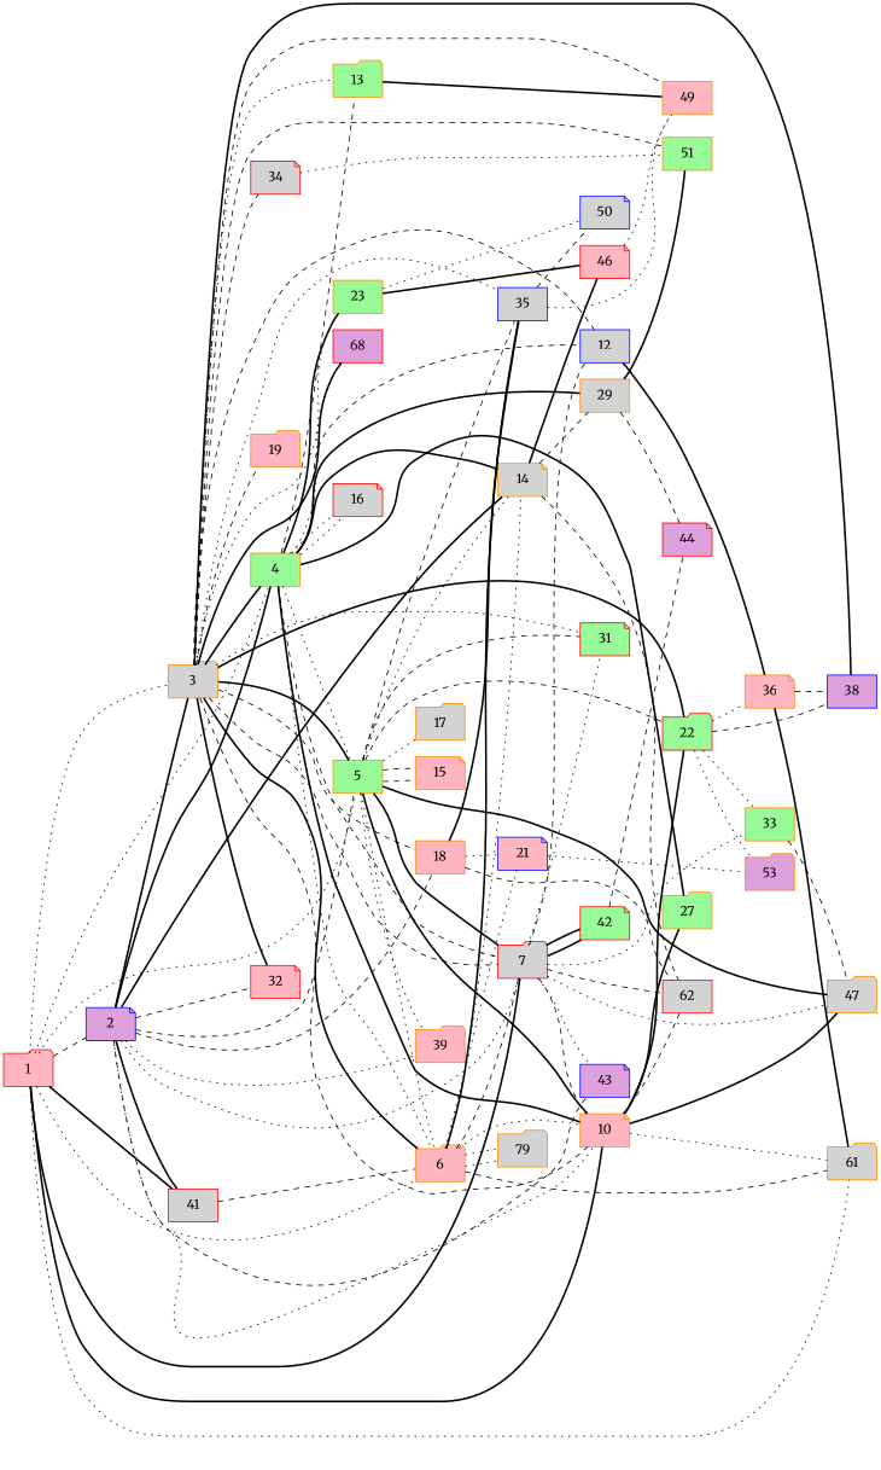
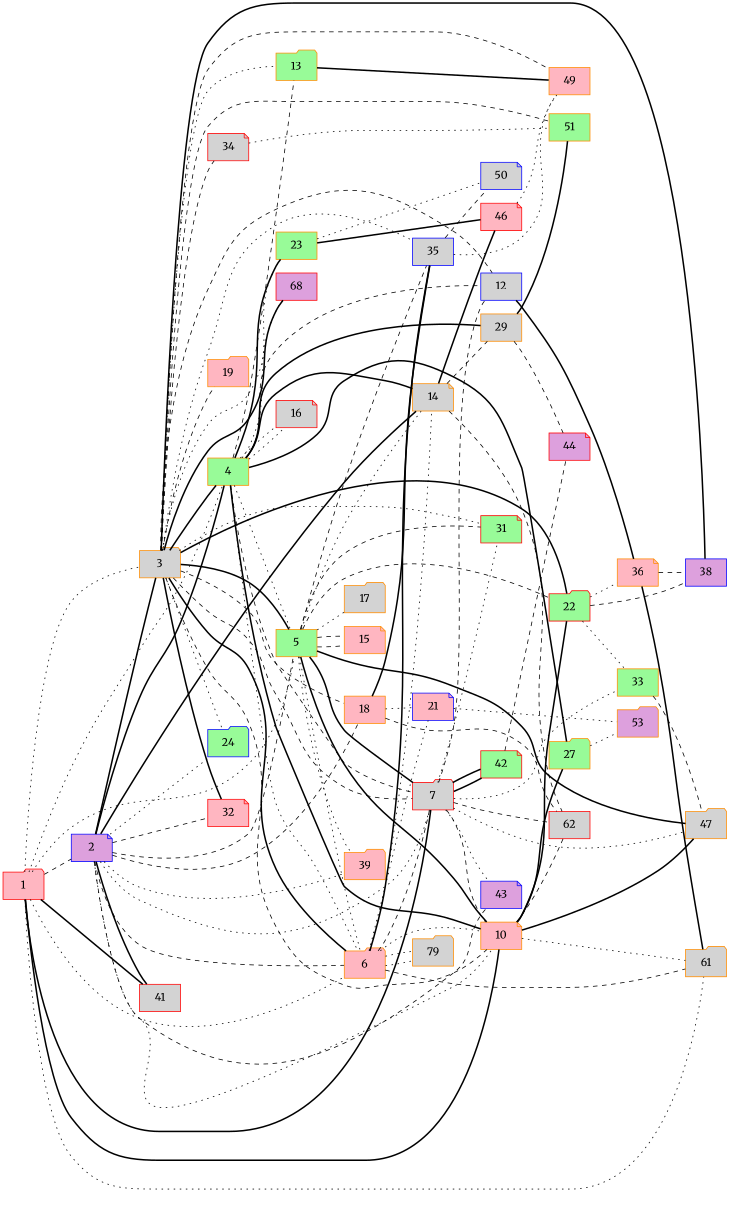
  graph {
    fontname=Merriweather
    rankdir=LR
    node [color=darkorange fillcolor=lightgrey fontname=Merriweather shape=note style=filled]
    edge [fontname=Merriweather style=dotted]
    2 [color=blue fillcolor=plum super="+66+59+9"]
    3 [shape=folder super="+84+82+87+45+60+58+55+8"]
    4 [fillcolor=palegreen shape=box super="+75+69+40"]
    5 [fillcolor=palegreen shape=box super="+11+81+54+28+56+48+64+57"]
    6 [fillcolor=lightpink shape=folder super="+26+20+30"]
    7 [color=red shape=folder]
    10 [fillcolor=lightpink super="+67"]
    41 [color=red shape=box]
    14 [super="+25"]
    18 [fillcolor=lightpink shape=box]
+   24 [color=blue fillcolor=palegreen shape=folder]
    32 [color=red fillcolor=lightpink super="+76"]
    39 [fillcolor=lightpink shape=folder]
    43 [color=blue fillcolor=plum]
    1 [color=red fillcolor=lightpink shape=folder]
    61 [shape=folder super="+80"]
    12 [color=blue shape=box]
    13 [fillcolor=palegreen shape=folder]
    19 [fillcolor=lightpink shape=folder]
    22 [color=red fillcolor=palegreen shape=folder]
    23 [fillcolor=palegreen shape=box]
    31 [color=red fillcolor=palegreen]
    34 [color=red]
    35 [color=blue shape=box super="+65"]
    38 [color=blue fillcolor=plum shape=box]
    49 [fillcolor=lightpink shape=box super="+72+52"]
    68 [color=red fillcolor=plum shape=box]
    51 [fillcolor=palegreen shape=box]
    16 [color=red]
    27 [fillcolor=palegreen shape=folder]
    29 [shape=box]
    17 [shape=folder]
    15 [fillcolor=lightpink super="+37"]
    47 [shape=folder super="+63"]
    21 [color=blue fillcolor=lightpink]
    79 [shape=folder]
    33 [fillcolor=palegreen shape=box]
    42 [color=red fillcolor=palegreen]
    62 [color=red shape=box super="+73+78"]
    46 [color=red fillcolor=lightpink]
    36 [fillcolor=lightpink]
    53 [fillcolor=plum shape=folder]
    50 [color=blue]
    44 [color=red fillcolor=plum]
    2 -- 3 [style=bold weight=5]
    2 -- 4 [style=bold weight=3]
    2 -- 5 [style=dashed weight=4]
-   41 -- 6 [style=dashed weight=2]
+   2 -- 6 [style=dashed weight=2]
    2 -- 7 [weight=2]
    2 -- 10 [weight=2]
    2 -- 41 [style=bold]
    2 -- 14 [style=bold]
    2 -- 18 [style=dashed]
+   2 -- 24
    2 -- 32 [style=dashed]
    2 -- 39
    2 -- 43 [style=dashed]
    3 -- 4 [style=bold weight=5]
    3 -- 5 [style=bold weight=3]
    3 -- 6 [style=bold weight=4]
    3 -- 7 [style=dashed weight=2]
    3 -- 10 [style=dashed weight=3]
    3 -- 18 [style=dashed weight=2]
+   3 -- 24
    3 -- 32 [style=bold weight=2]
    3 -- 12 [style=dashed]
    3 -- 13
    3 -- 19 [style=dashed weight=2]
    3 -- 22 [style=bold]
    3 -- 23
    3 -- 31
    3 -- 34 [style=dashed weight=2]
    3 -- 35
    3 -- 38 [style=bold]
    3 -- 49 [style=dashed]
    3 -- 68 [style=bold]
    3 -- 51 [style=dashed weight=2]
    4 -- 5 [weight=2]
    4 -- 6 [weight=2]
    4 -- 7 [style=dashed weight=2]
    4 -- 10 [style=bold]
    4 -- 14 [style=bold]
    4 -- 12 [style=dashed]
    4 -- 13 [style=dashed]
    4 -- 23 [style=bold]
    4 -- 68
    4 -- 16
    4 -- 16
    4 -- 27 [style=bold]
    4 -- 29 [style=bold]
    5 -- 6 [weight=4]
    5 -- 7 [style=bold]
    5 -- 10 [style=bold weight=3]
    5 -- 14
    5 -- 39
    5 -- 22 [style=dashed]
    5 -- 31 [style=dashed]
    5 -- 35 [style=dashed]
    5 -- 17
    5 -- 15 [style=dashed weight=3]
    5 -- 15 [style=dashed]
    5 -- 47 [style=bold]
    6 -- 7 [style=dashed]
    6 -- 10
    6 -- 14
    6 -- 61 [style=dashed]
    6 -- 35 [style=bold]
    6 -- 21
    6 -- 79
    6 -- 79
    7 -- 10 [style=dashed]
    7 -- 43
    7 -- 12 [style=dashed]
    7 -- 31
    7 -- 47
    7 -- 33
    7 -- 42 [style=bold]
    7 -- 42 [style=bold]
    7 -- 62 [style=dashed]
    10 -- 61
    10 -- 22 [style=bold]
    10 -- 27 [style=bold]
    10 -- 47 [style=bold]
    10 -- 62 [style=dashed]
    14 -- 29 [style=dashed]
    14 -- 62 [style=dashed]
    14 -- 46 [style=bold]
    18 -- 35 [style=bold]
    18 -- 21
    18 -- 62 [style=dashed]
    1 -- 2 [style=dashed weight=2]
    1 -- 3 [weight=2]
    1 -- 4
    1 -- 5
    1 -- 6
    1 -- 7 [style=bold]
    1 -- 10 [style=bold weight=2]
    1 -- 41 [style=bold]
    1 -- 61
    12 -- 36 [style=bold]
    13 -- 49 [style=bold]
    22 -- 38 [style=dashed]
    22 -- 33
    22 -- 36
-   22 -- 53
+   27 -- 53
    23 -- 46 [style=bold]
    23 -- 50
    34 -- 51
    35 -- 49
    35 -- 50 [style=dashed]
    29 -- 51 [style=bold]
    29 -- 44 [style=dashed]
    21 -- 53
    33 -- 47 [style=dashed]
    42 -- 44 [style=dashed]
    46 -- 49
    36 -- 61 [style=bold]
    36 -- 38 [style=dashed]
  }
